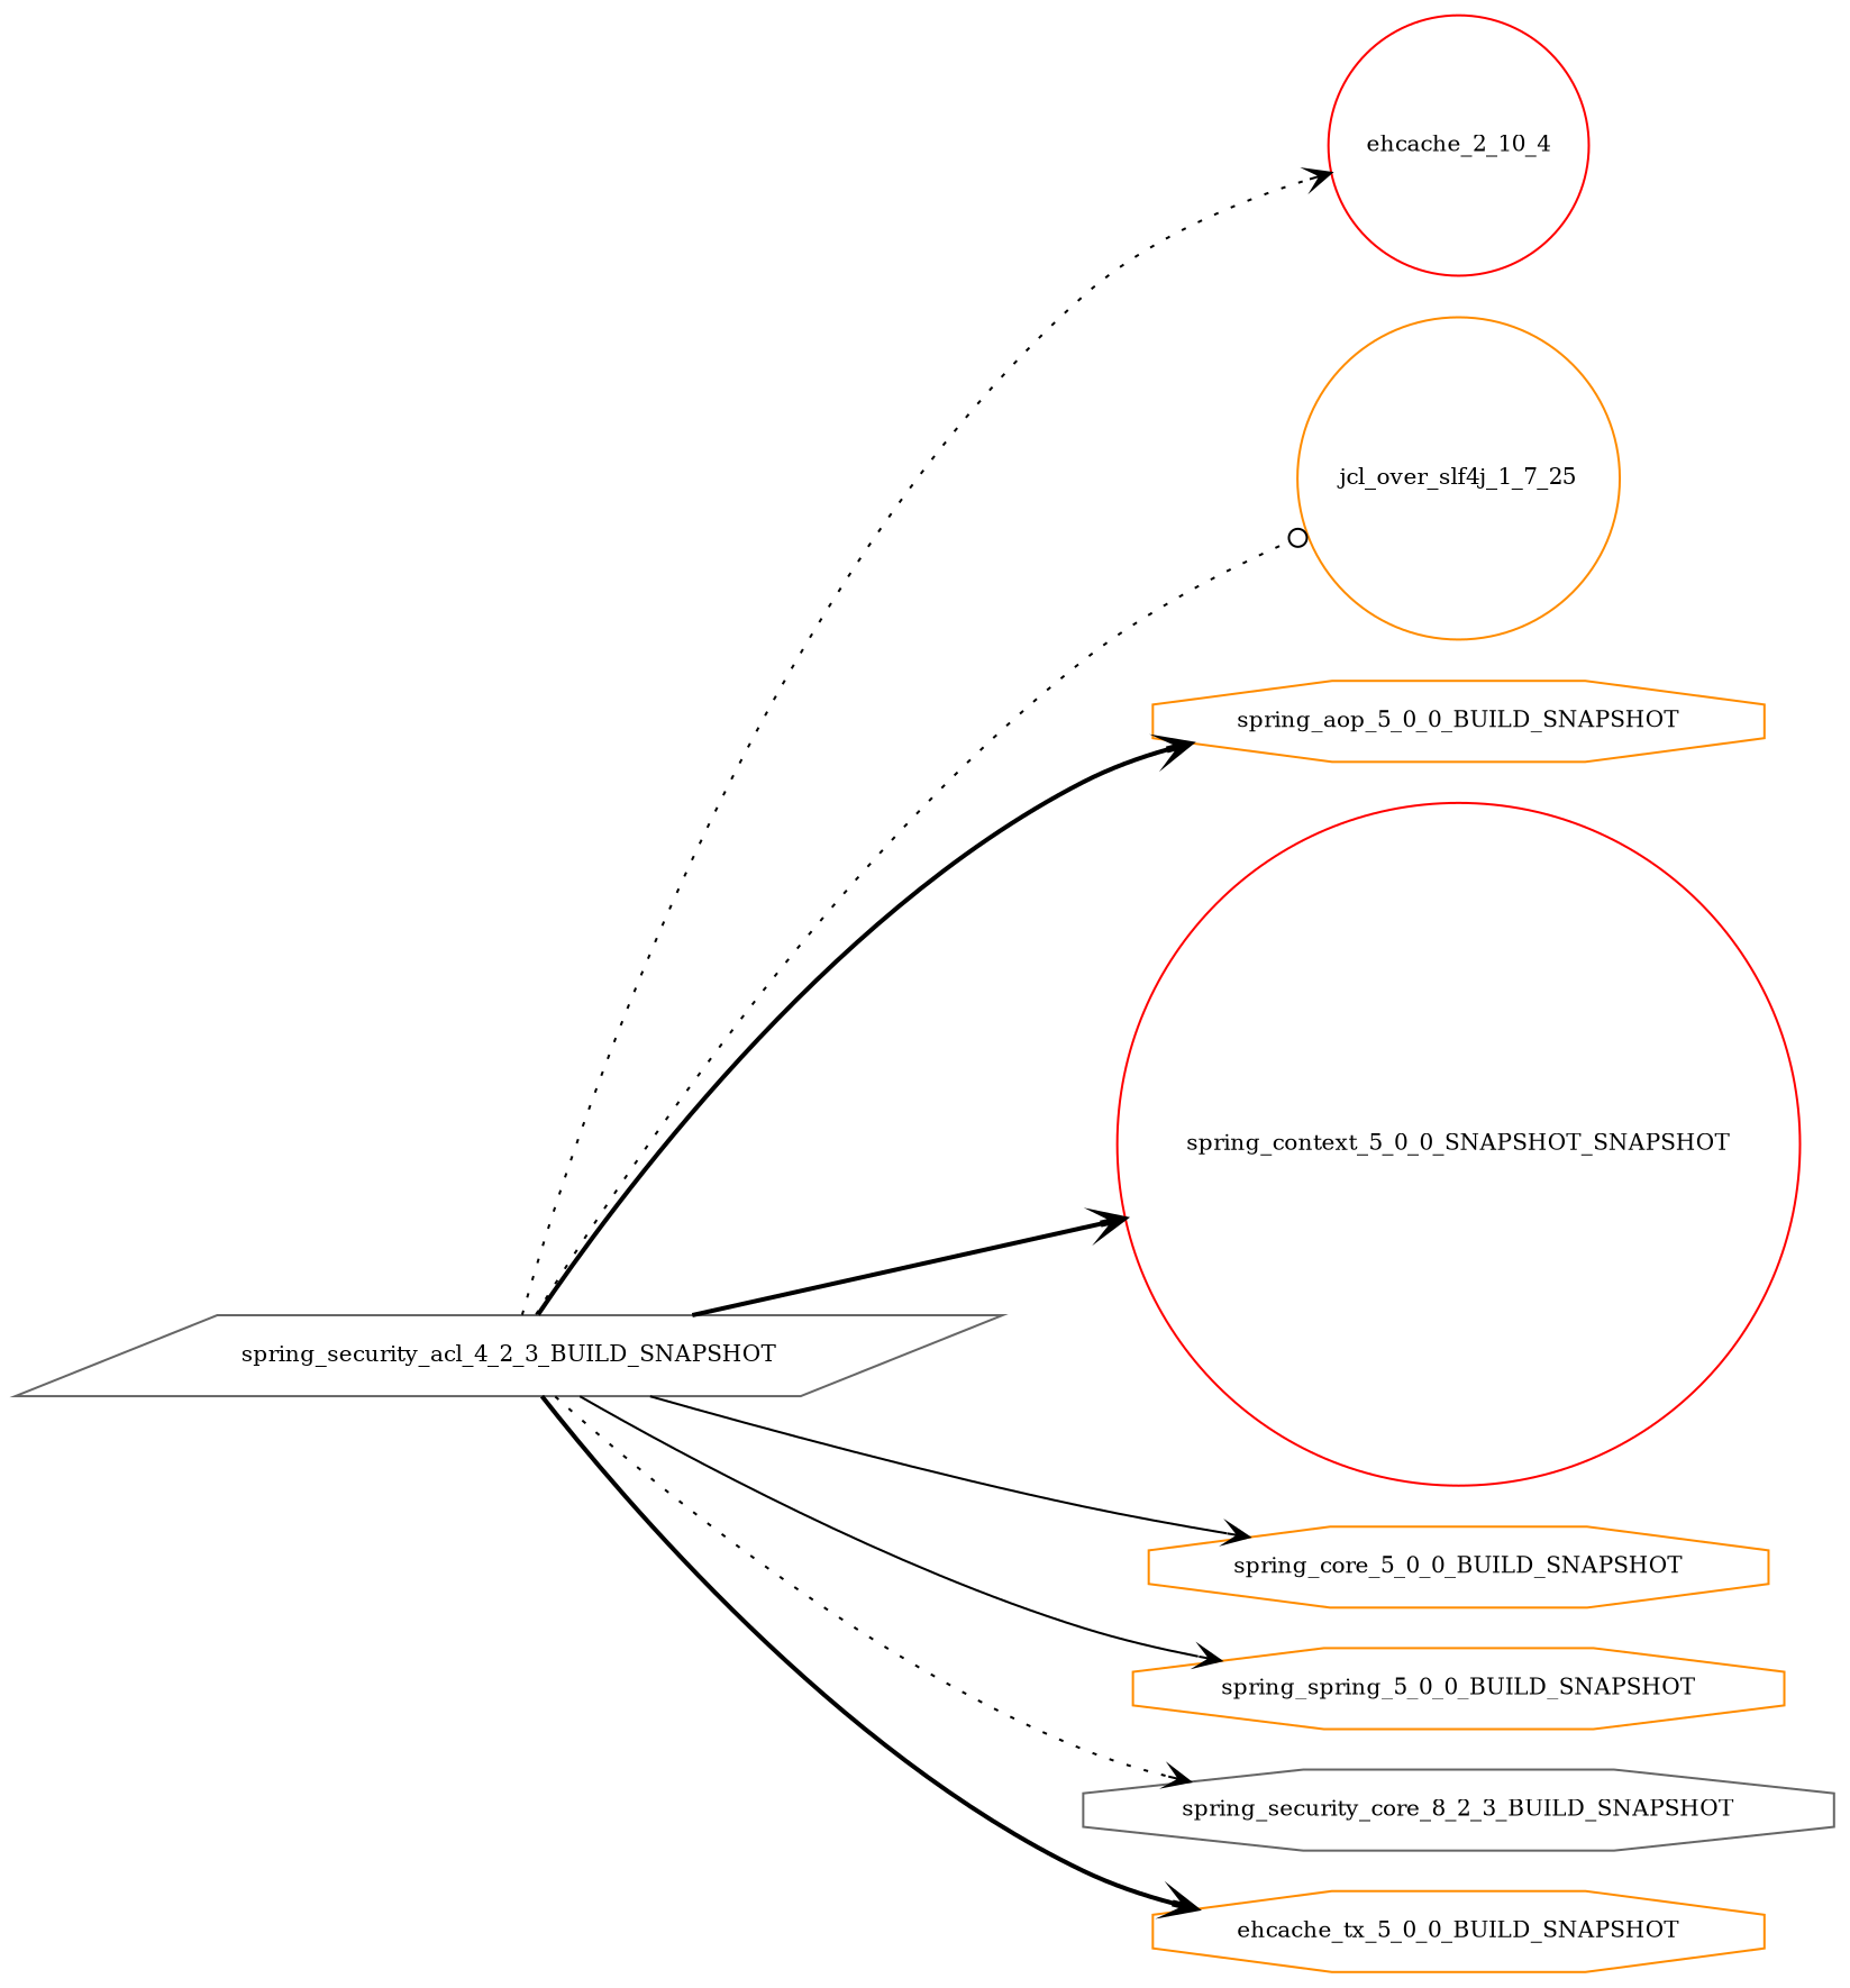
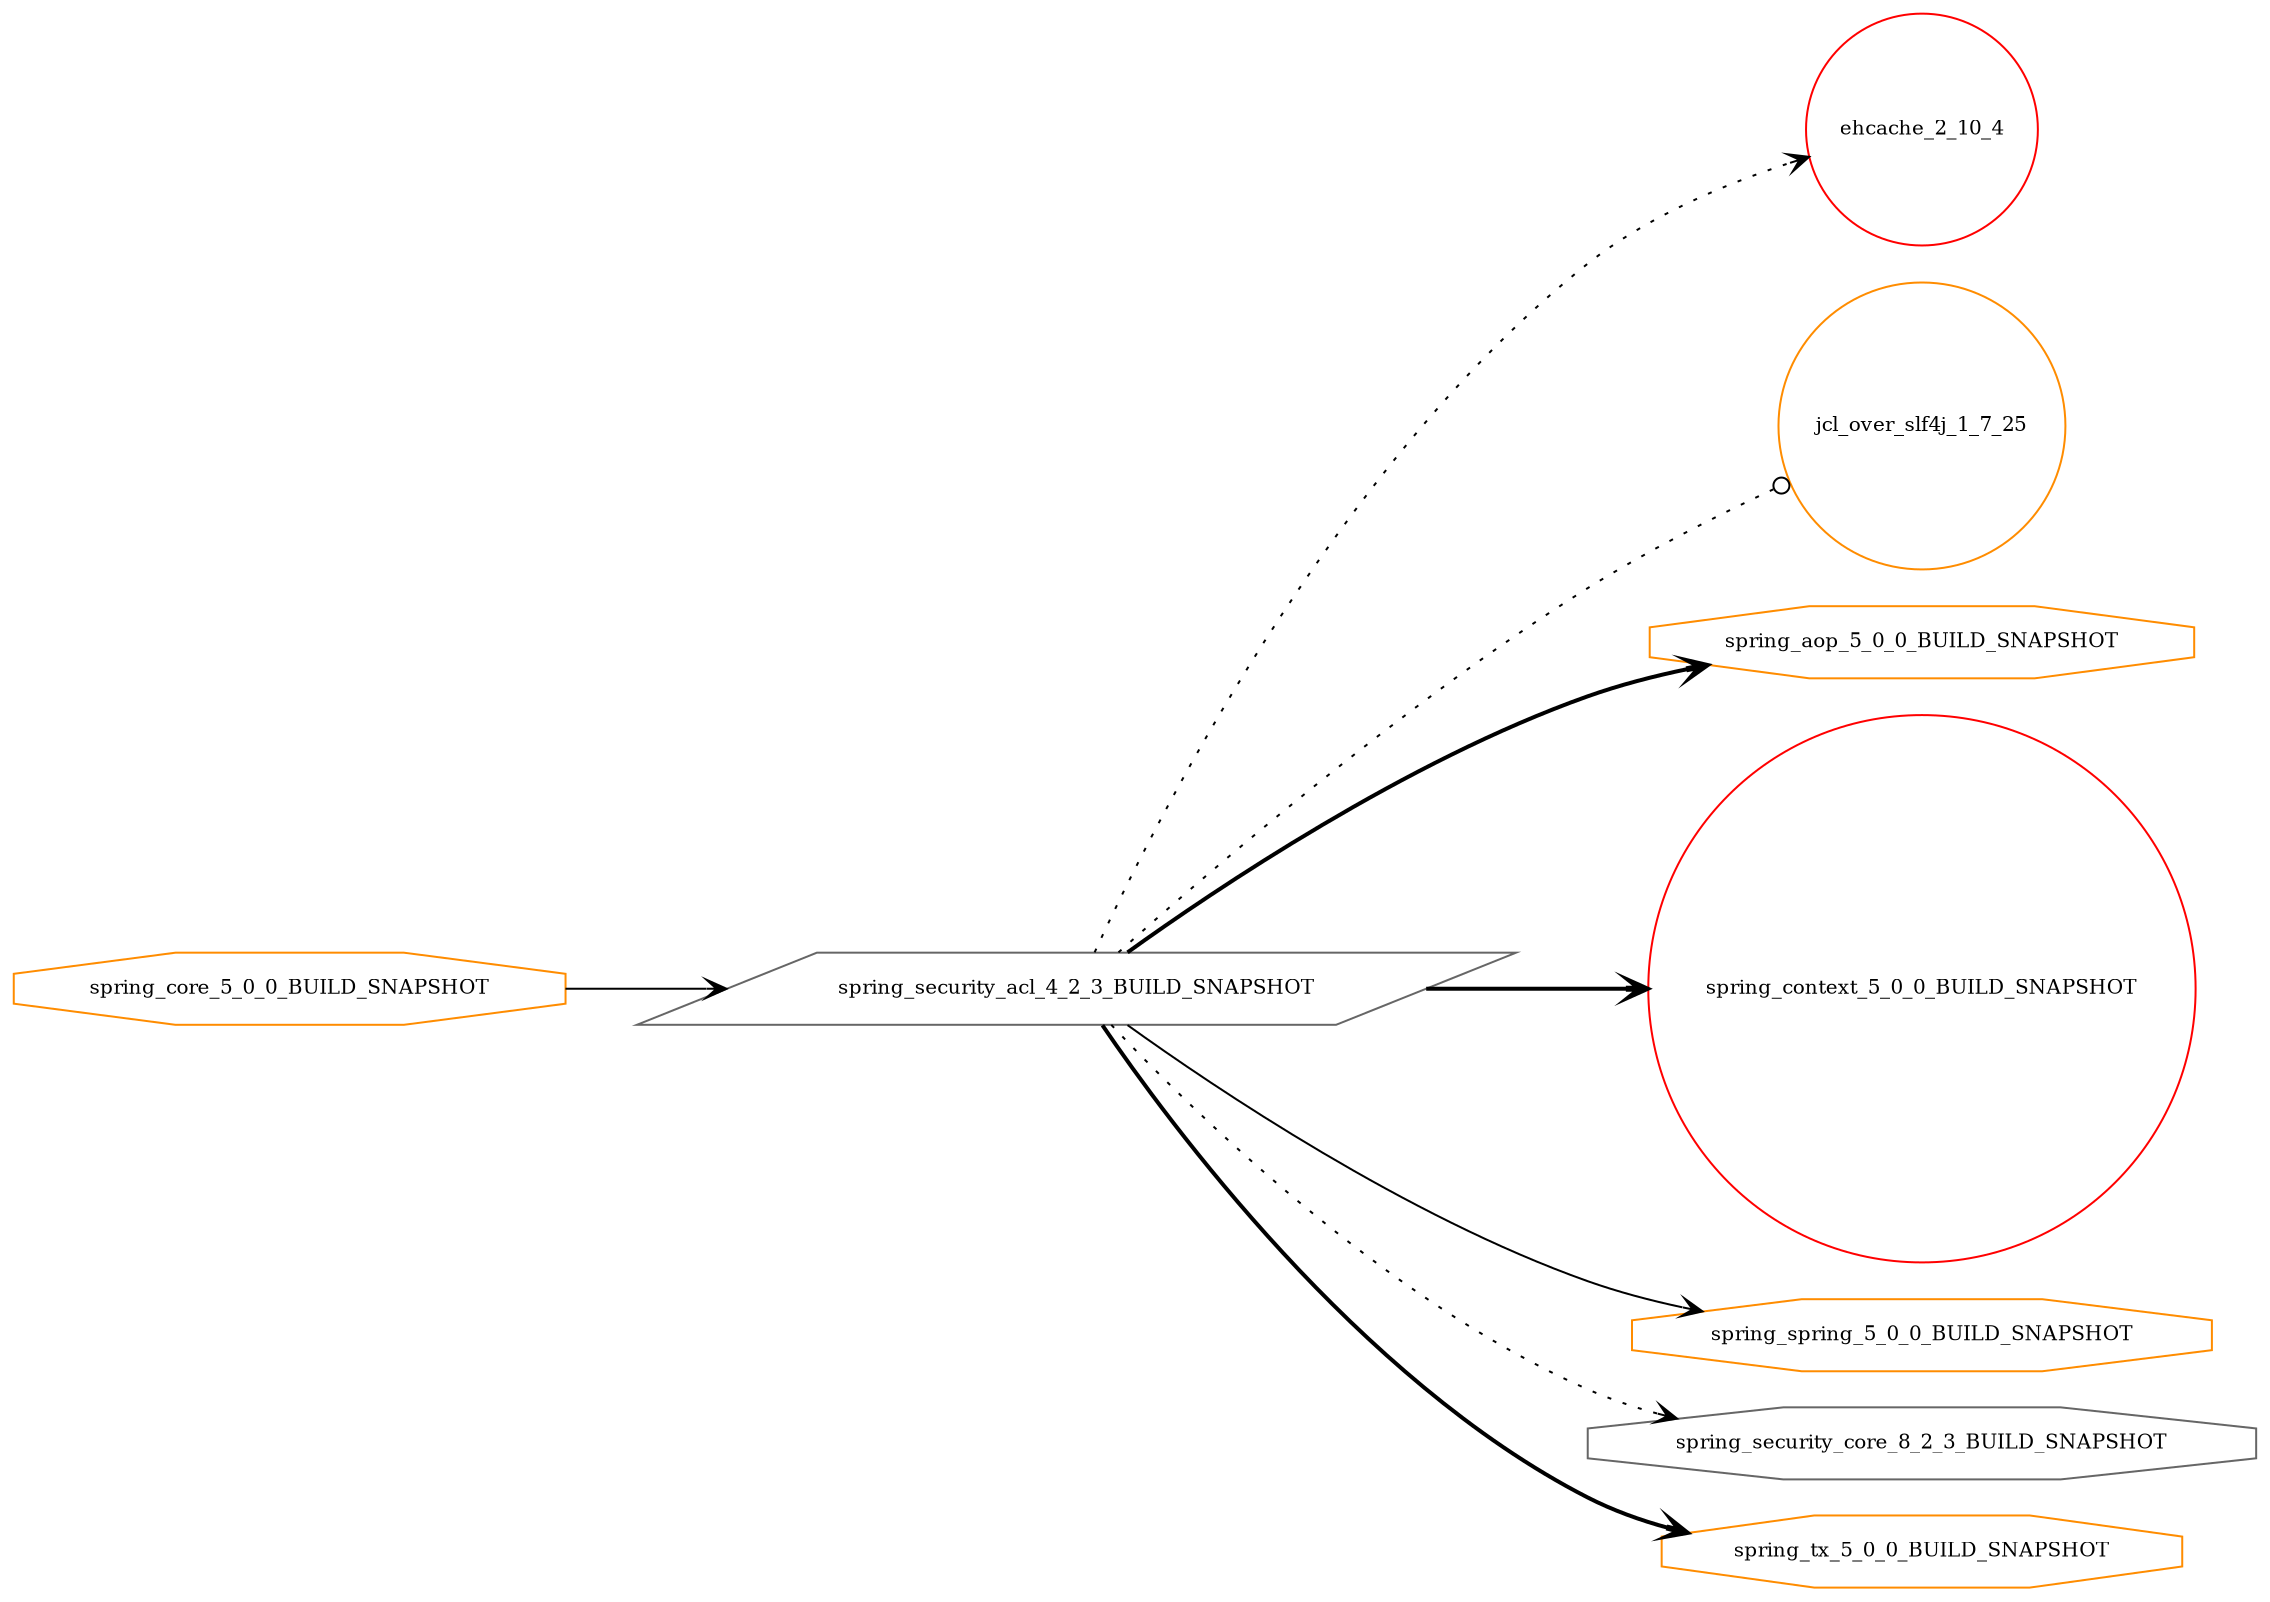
  digraph {
    rankdir=LR
    node [color=darkorange fontsize=10.0 shape=octagon]
    edge [arrowhead=vee style=dotted]
    spring_security_acl_4_2_3_BUILD_SNAPSHOT [color=gray40 shape=parallelogram]
    ehcache_2_10_4 [color=red shape=circle]
    jcl_over_slf4j_1_7_25 [shape=circle]
    spring_aop_5_0_0_BUILD_SNAPSHOT
-   spring_context_5_0_0_BUILD_SNAPSHOT [color=red shape=circle label=spring_context_5_0_0_SNAPSHOT_SNAPSHOT]
+   spring_context_5_0_0_BUILD_SNAPSHOT [color=red shape=circle]
    spring_core_5_0_0_BUILD_SNAPSHOT
    n7 [label=spring_spring_5_0_0_BUILD_SNAPSHOT]
    n8 [color=gray40 label=spring_security_core_8_2_3_BUILD_SNAPSHOT]
-   spring_tx_5_0_0_BUILD_SNAPSHOT [label=ehcache_tx_5_0_0_BUILD_SNAPSHOT]
+   spring_tx_5_0_0_BUILD_SNAPSHOT
    spring_security_acl_4_2_3_BUILD_SNAPSHOT -> ehcache_2_10_4
    spring_security_acl_4_2_3_BUILD_SNAPSHOT -> jcl_over_slf4j_1_7_25 [arrowhead=odot]
    spring_security_acl_4_2_3_BUILD_SNAPSHOT -> spring_aop_5_0_0_BUILD_SNAPSHOT [style=bold]
    spring_security_acl_4_2_3_BUILD_SNAPSHOT -> spring_context_5_0_0_BUILD_SNAPSHOT [style=bold]
-   spring_security_acl_4_2_3_BUILD_SNAPSHOT -> spring_core_5_0_0_BUILD_SNAPSHOT [style=solid]
+   spring_core_5_0_0_BUILD_SNAPSHOT -> spring_security_acl_4_2_3_BUILD_SNAPSHOT [style=solid]
    spring_security_acl_4_2_3_BUILD_SNAPSHOT -> n7 [style=solid]
    spring_security_acl_4_2_3_BUILD_SNAPSHOT -> n8
    spring_security_acl_4_2_3_BUILD_SNAPSHOT -> spring_tx_5_0_0_BUILD_SNAPSHOT [style=bold]
  }
